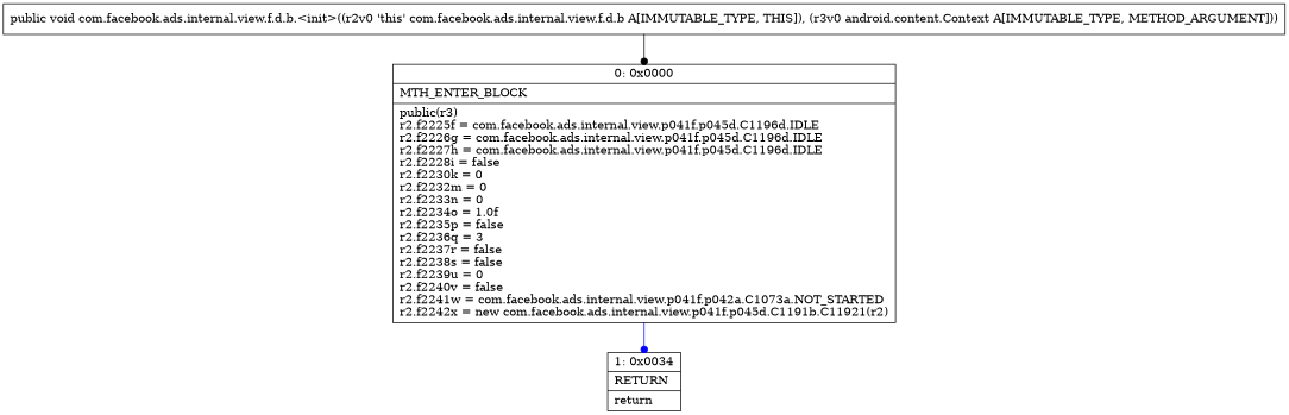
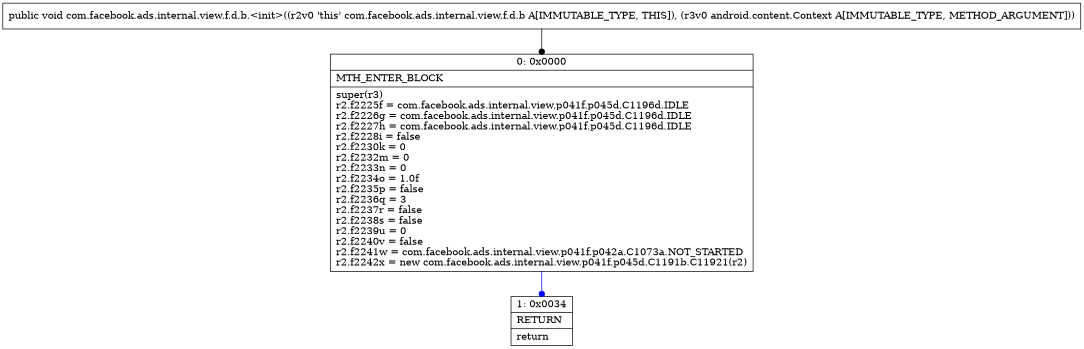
  digraph {
    node [shape=record]
    edge [arrowhead=dot]
-   n1 [label="{0\:\ 0x0000|MTH_ENTER_BLOCK\l|public(r3)\lr2.f2225f = com.facebook.ads.internal.view.p041f.p045d.C1196d.IDLE\lr2.f2226g = com.facebook.ads.internal.view.p041f.p045d.C1196d.IDLE\lr2.f2227h = com.facebook.ads.internal.view.p041f.p045d.C1196d.IDLE\lr2.f2228i = false\lr2.f2230k = 0\lr2.f2232m = 0\lr2.f2233n = 0\lr2.f2234o = 1.0f\lr2.f2235p = false\lr2.f2236q = 3\lr2.f2237r = false\lr2.f2238s = false\lr2.f2239u = 0\lr2.f2240v = false\lr2.f2241w = com.facebook.ads.internal.view.p041f.p042a.C1073a.NOT_STARTED\lr2.f2242x = new com.facebook.ads.internal.view.p041f.p045d.C1191b.C11921(r2)\l}"]
+   n1 [label="{0\:\ 0x0000|MTH_ENTER_BLOCK\l|super(r3)\lr2.f2225f = com.facebook.ads.internal.view.p041f.p045d.C1196d.IDLE\lr2.f2226g = com.facebook.ads.internal.view.p041f.p045d.C1196d.IDLE\lr2.f2227h = com.facebook.ads.internal.view.p041f.p045d.C1196d.IDLE\lr2.f2228i = false\lr2.f2230k = 0\lr2.f2232m = 0\lr2.f2233n = 0\lr2.f2234o = 1.0f\lr2.f2235p = false\lr2.f2236q = 3\lr2.f2237r = false\lr2.f2238s = false\lr2.f2239u = 0\lr2.f2240v = false\lr2.f2241w = com.facebook.ads.internal.view.p041f.p042a.C1073a.NOT_STARTED\lr2.f2242x = new com.facebook.ads.internal.view.p041f.p045d.C1191b.C11921(r2)\l}"]
    n2 [label="{1\:\ 0x0034|RETURN\l|return\l}"]
    n3 [label="{public void com.facebook.ads.internal.view.f.d.b.\<init\>((r2v0 'this' com.facebook.ads.internal.view.f.d.b A[IMMUTABLE_TYPE, THIS]), (r3v0 android.content.Context A[IMMUTABLE_TYPE, METHOD_ARGUMENT])) }"]
    n1 -> n2 [color=blue]
    n3 -> n1 [color=black]
  }
